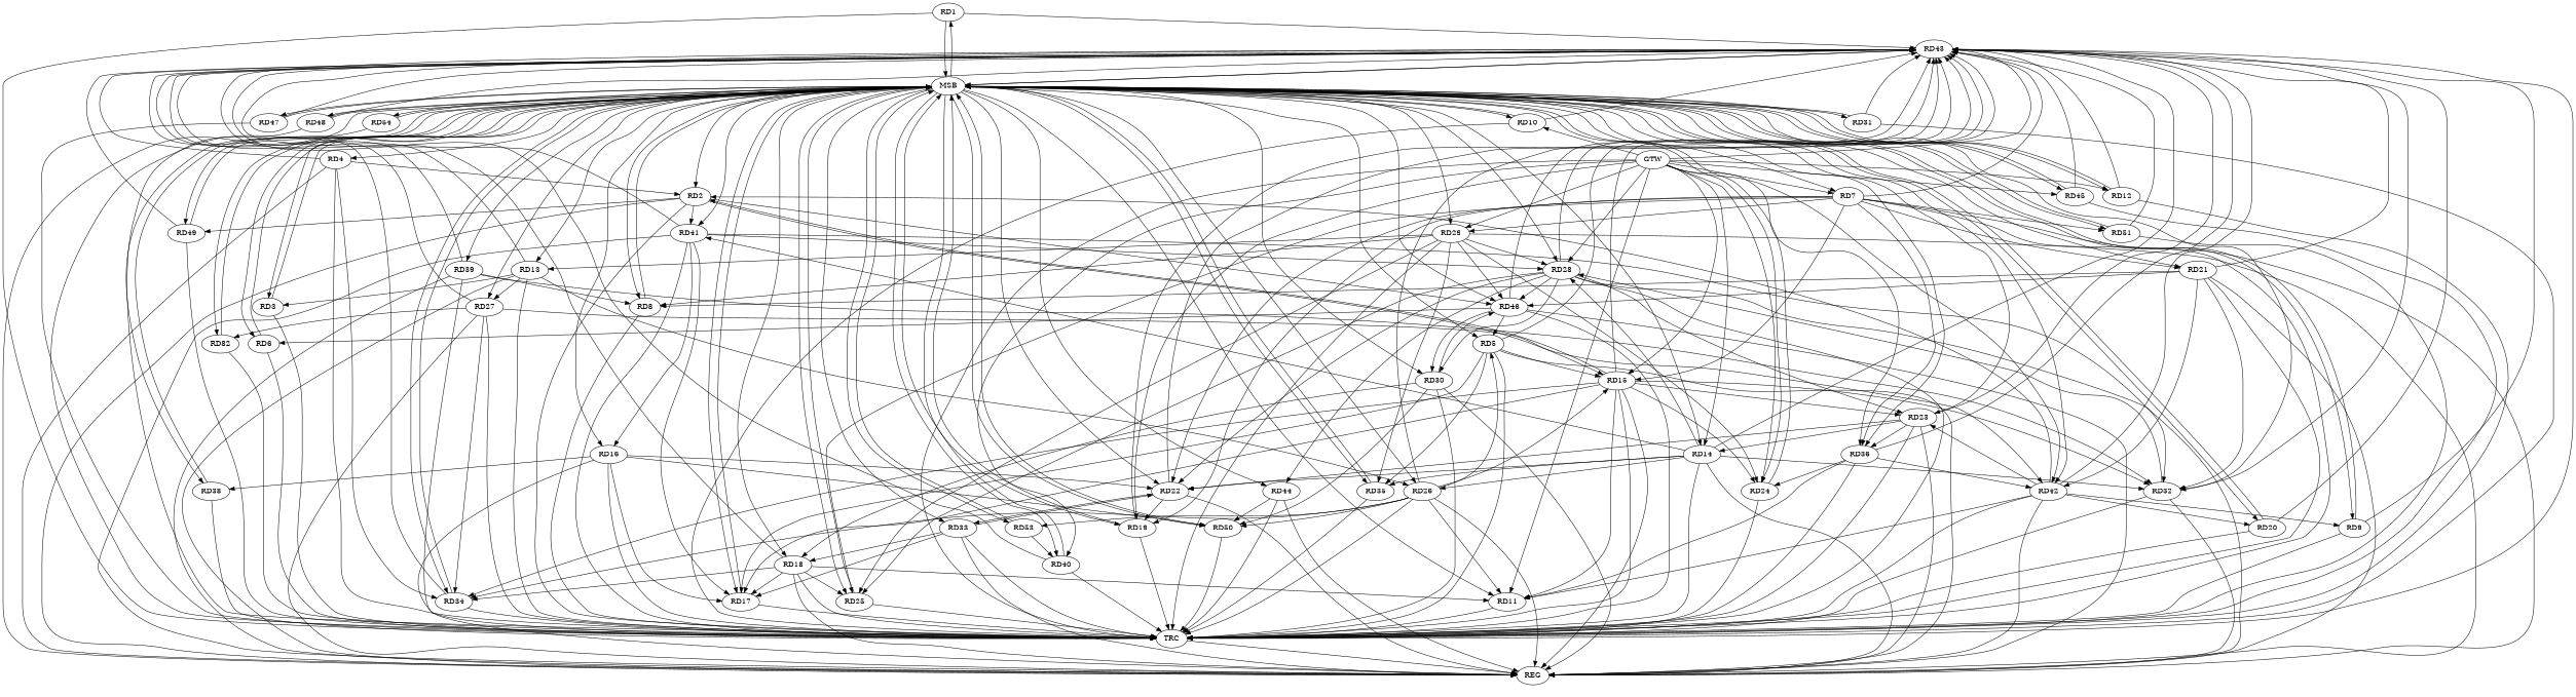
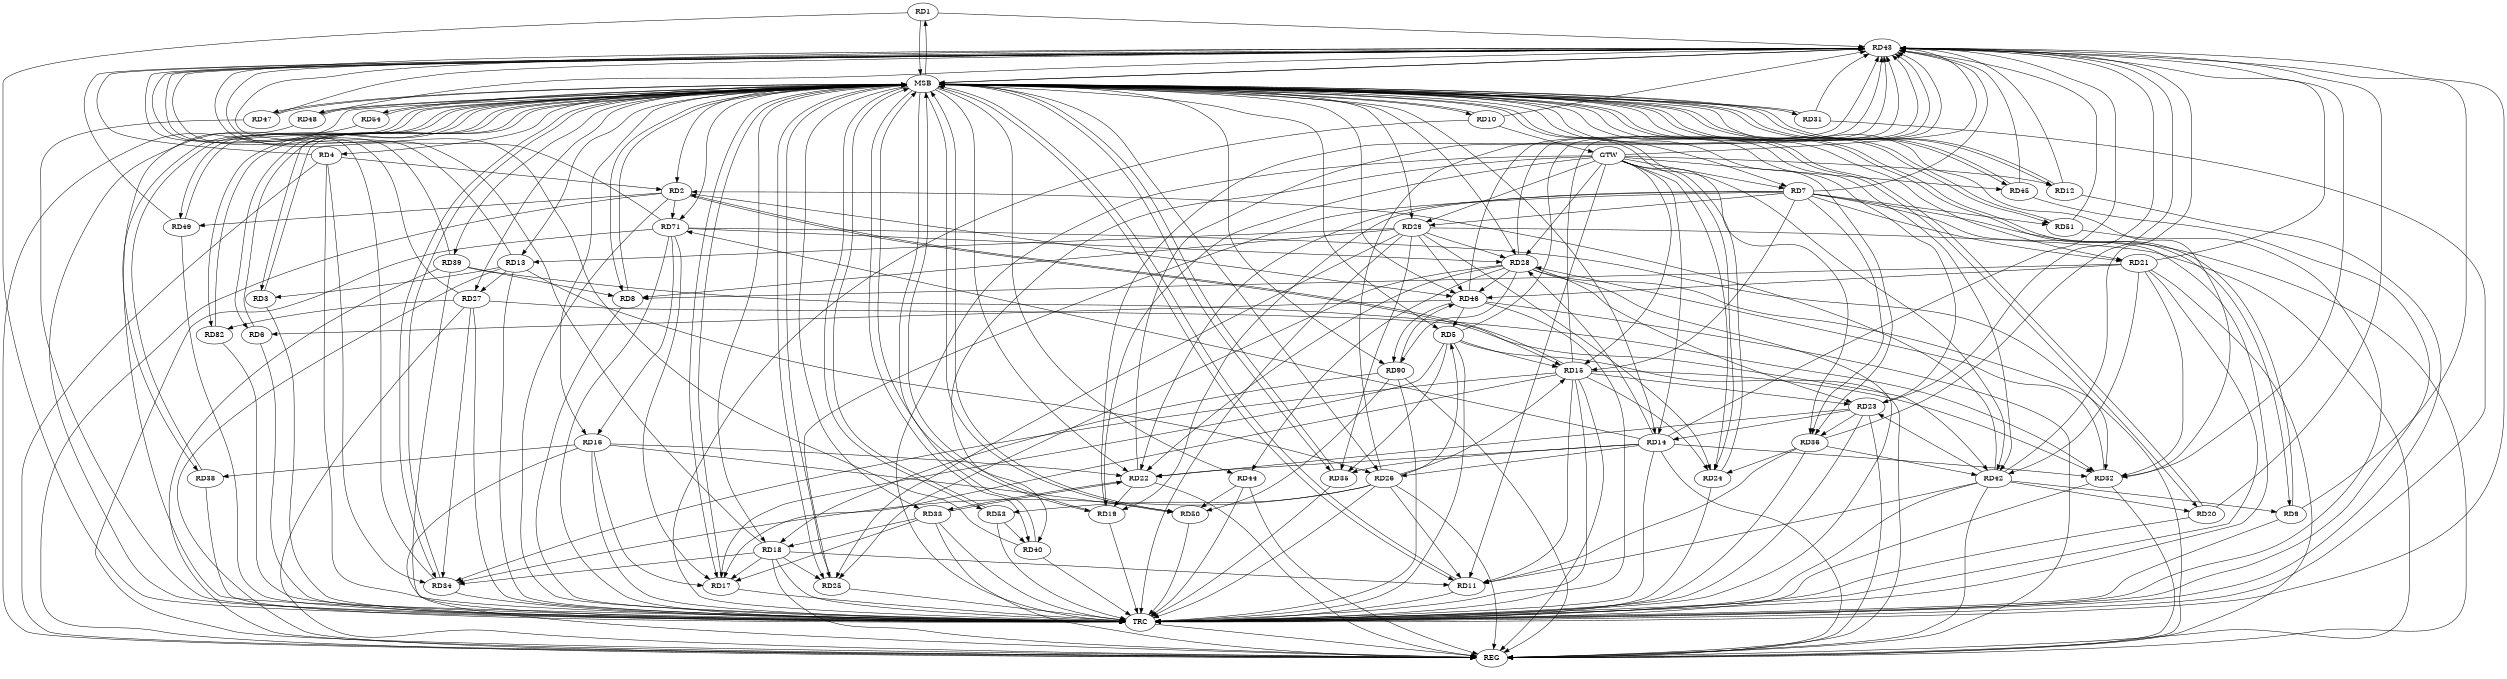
  strict digraph {
    n1 [label=RD1]
    n2 [label=RD43]
    n3 [label=MSB]
    n4 [label=TRC]
    n5 [label=RD2]
-   n6 [label=RD41]
+   n6 [label=RD71]
    n7 [label=RD46]
    n8 [label=RD49]
    n9 [label=REG]
    n10 [label=RD3]
    n11 [label=RD4]
    n12 [label=RD34]
    n13 [label=RD5]
    n14 [label=RD17]
    n15 [label=RD35]
    n16 [label=RD6]
    n17 [label=RD7]
    n18 [label=RD19]
    n19 [label=RD21]
    n20 [label=RD22]
    n21 [label=RD25]
    n22 [label=RD29]
    n23 [label=RD36]
    n24 [label=RD51]
    n25 [label=RD8]
    n26 [label=RD9]
    n27 [label=RD10]
    n28 [label=RD11]
    n29 [label=RD12]
    n30 [label=RD13]
    n31 [label=RD26]
    n32 [label=RD27]
    n33 [label=RD14]
    n34 [label=RD28]
    n35 [label=RD32]
    n36 [label=RD23]
    n37 [label=RD24]
    n38 [label=RD16]
    n39 [label=RD38]
    n40 [label=RD50]
    n41 [label=RD18]
    n42 [label=RD20]
    n43 [label=RD42]
    n44 [label=RD33]
    n45 [label=RD40]
    n46 [label=RD53]
    n47 [label=RD82]
-   n48 [label=RD30]
+   n48 [label=RD90]
    n49 [label=RD44]
    n50 [label=RD31]
    n51 [label=RD39]
    n52 [label=RD45]
    n53 [label=RD47]
    n54 [label=RD48]
    n55 [label=RD54]
    n56 [label=RD15]
    n57 [label=GTW]
    n1 -> n2
    n1 -> n3
    n1 -> n4
    n2 -> n3
    n2 -> n4
    n3 -> n1
    n3 -> n2
    n3 -> n5
    n3 -> n6
    n3 -> n7
    n3 -> n8
    n3 -> n9
    n3 -> n10
    n3 -> n11
    n3 -> n12
    n3 -> n13
    n3 -> n14
    n3 -> n15
    n3 -> n16
    n3 -> n17
    n3 -> n18
    n3 -> n19
    n3 -> n20
    n3 -> n21
    n3 -> n22
    n3 -> n23
    n3 -> n24
    n3 -> n25
    n3 -> n26
    n3 -> n27
    n3 -> n28
    n3 -> n29
    n3 -> n30
    n3 -> n31
    n3 -> n32
    n3 -> n33
    n3 -> n34
    n3 -> n35
    n3 -> n36
    n3 -> n37
    n3 -> n38
    n3 -> n39
    n3 -> n40
    n3 -> n41
    n3 -> n42
    n3 -> n43
    n3 -> n44
    n3 -> n45
    n3 -> n46
    n3 -> n47
    n3 -> n48
    n3 -> n49
    n3 -> n50
    n3 -> n51
    n3 -> n52
    n3 -> n53
    n3 -> n54
    n3 -> n55
    n4 -> n9
    n5 -> n4
    n5 -> n6
    n5 -> n7
    n5 -> n8
    n5 -> n9
    n5 -> n56
    n6 -> n2
    n6 -> n4
    n6 -> n9
    n6 -> n14
    n6 -> n34
    n6 -> n35
    n6 -> n38
    n7 -> n2
    n7 -> n4
    n7 -> n9
    n7 -> n13
    n7 -> n16
    n7 -> n48
    n8 -> n2
    n8 -> n3
    n8 -> n4
    n10 -> n3
    n10 -> n4
    n11 -> n2
    n11 -> n4
    n11 -> n5
    n11 -> n9
    n11 -> n12
    n12 -> n2
    n12 -> n3
    n12 -> n4
    n13 -> n2
    n13 -> n4
    n13 -> n9
    n13 -> n14
    n13 -> n15
    n13 -> n56
    n14 -> n3
    n14 -> n4
    n15 -> n3
    n15 -> n4
    n16 -> n3
    n16 -> n4
    n17 -> n2
    n17 -> n4
    n17 -> n9
    n17 -> n18
    n17 -> n19
    n17 -> n20
    n17 -> n21
    n17 -> n22
    n17 -> n23
    n17 -> n24
    n17 -> n56
    n18 -> n2
    n18 -> n3
    n18 -> n4
    n19 -> n2
    n19 -> n4
    n19 -> n7
    n19 -> n9
    n19 -> n25
    n19 -> n35
    n19 -> n43
    n20 -> n2
    n20 -> n9
    n20 -> n18
    n20 -> n44
    n21 -> n3
    n21 -> n4
    n22 -> n4
    n22 -> n7
    n22 -> n9
    n22 -> n15
    n22 -> n21
    n22 -> n25
    n22 -> n30
    n22 -> n34
    n22 -> n37
    n23 -> n2
    n23 -> n4
    n23 -> n28
    n23 -> n37
    n23 -> n43
    n24 -> n2
    n24 -> n3
    n24 -> n4
    n25 -> n3
    n25 -> n4
    n26 -> n2
    n26 -> n3
    n26 -> n4
    n27 -> n2
    n27 -> n3
    n27 -> n4
+   n28 -> n3
    n28 -> n4
    n29 -> n2
    n29 -> n3
    n29 -> n4
    n30 -> n2
    n30 -> n4
    n30 -> n9
    n30 -> n10
    n30 -> n31
    n30 -> n32
    n31 -> n2
    n31 -> n4
    n31 -> n9
    n31 -> n12
    n31 -> n13
    n31 -> n28
-   n31 -> n40
    n31 -> n46
    n31 -> n56
    n32 -> n2
    n32 -> n4
    n32 -> n9
    n32 -> n12
    n32 -> n43
    n32 -> n47
    n33 -> n2
    n33 -> n4
    n33 -> n6
    n33 -> n9
    n33 -> n15
    n33 -> n20
    n33 -> n31
    n33 -> n34
    n33 -> n35
    n34 -> n2
    n34 -> n4
    n34 -> n7
    n34 -> n9
    n34 -> n20
    n34 -> n21
    n34 -> n36
    n34 -> n48
    n34 -> n49
    n35 -> n2
    n35 -> n4
    n35 -> n9
    n35 -> n34
    n36 -> n2
    n36 -> n4
    n36 -> n9
    n36 -> n20
    n36 -> n23
    n36 -> n33
    n37 -> n3
    n37 -> n4
    n38 -> n4
    n38 -> n9
    n38 -> n14
    n38 -> n20
    n38 -> n39
    n38 -> n40
    n39 -> n3
    n39 -> n4
    n40 -> n3
    n40 -> n4
    n41 -> n2
    n41 -> n4
    n41 -> n9
    n41 -> n12
    n41 -> n14
    n41 -> n21
    n41 -> n28
    n42 -> n2
    n42 -> n3
    n42 -> n4
    n43 -> n2
    n43 -> n4
    n43 -> n5
    n43 -> n9
    n43 -> n26
    n43 -> n28
    n43 -> n36
    n43 -> n42
    n44 -> n4
    n44 -> n9
    n44 -> n14
    n44 -> n20
    n44 -> n41
    n45 -> n2
    n45 -> n3
    n45 -> n4
    n46 -> n3
+   n46 -> n4
    n46 -> n45
    n47 -> n3
    n47 -> n4
    n48 -> n4
    n48 -> n7
    n48 -> n9
    n48 -> n40
    n48 -> n41
    n49 -> n4
    n49 -> n9
    n49 -> n40
    n50 -> n2
    n50 -> n3
    n50 -> n4
    n51 -> n2
    n51 -> n4
    n51 -> n9
    n51 -> n25
    n51 -> n35
    n52 -> n2
    n52 -> n3
    n52 -> n4
    n53 -> n2
    n53 -> n3
    n53 -> n4
    n54 -> n2
    n54 -> n3
    n54 -> n4
    n55 -> n3
    n55 -> n4
    n56 -> n2
    n56 -> n4
    n56 -> n5
    n56 -> n9
    n56 -> n12
    n56 -> n14
    n56 -> n28
    n56 -> n35
    n56 -> n36
    n56 -> n37
    n57 -> n2
    n57 -> n4
    n57 -> n17
    n57 -> n18
    n57 -> n22
    n57 -> n23
-   n57 -> n27
+   n27 -> n57
    n57 -> n28
    n57 -> n29
    n57 -> n33
    n57 -> n34
    n57 -> n37
    n57 -> n43
    n57 -> n45
    n57 -> n52
    n57 -> n56
  }
